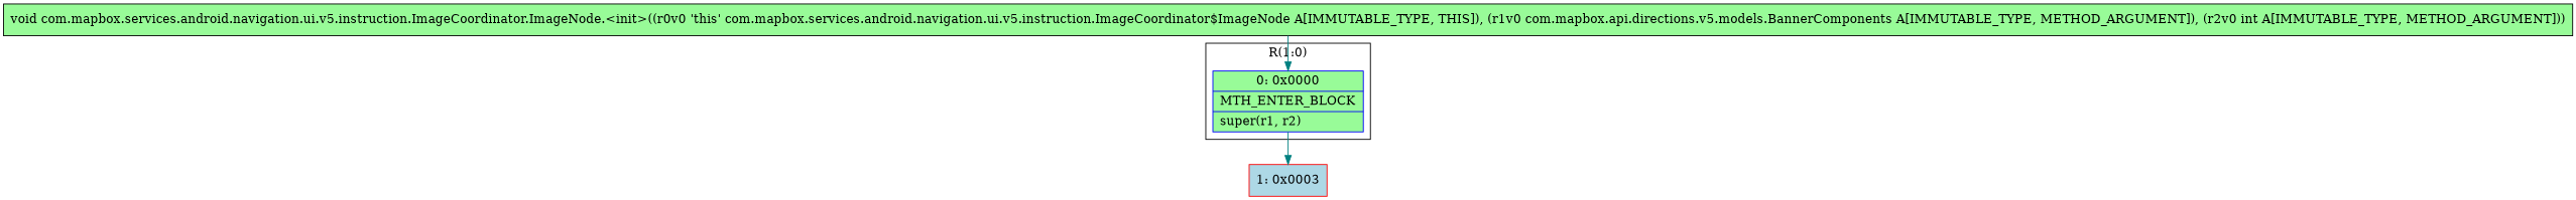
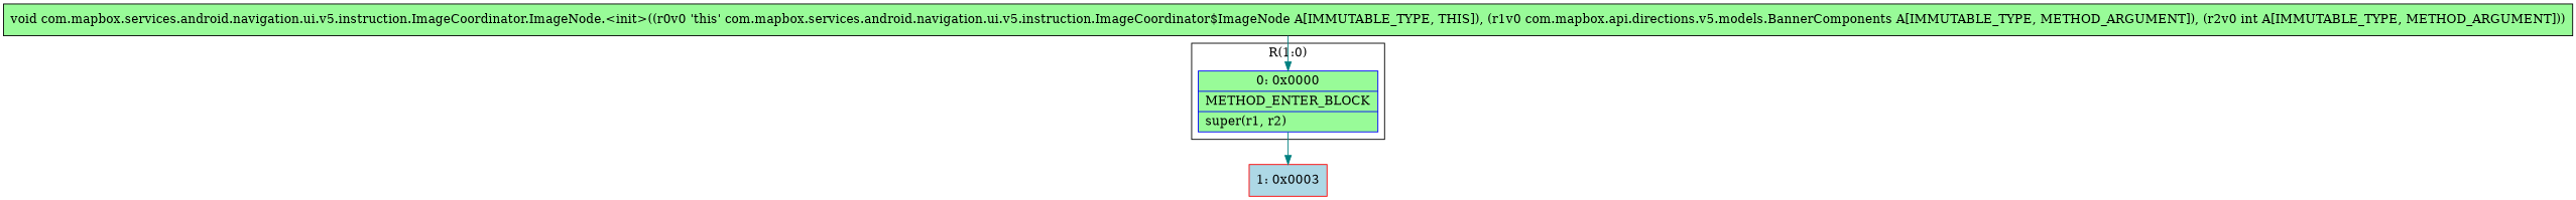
  digraph {
    node [shape=record style=filled fillcolor=palegreen]
    edge [color=teal]
-   n1 [color=blue label="{0\:\ 0x0000|MTH_ENTER_BLOCK\l|super(r1, r2)\l}"]
+   n1 [color=blue label="{0\:\ 0x0000|METHOD_ENTER_BLOCK\l|super(r1, r2)\l}"]
    n2 [color=red label="{1\:\ 0x0003}" fillcolor=lightblue]
    n3 [label="{void com.mapbox.services.android.navigation.ui.v5.instruction.ImageCoordinator.ImageNode.\<init\>((r0v0 'this' com.mapbox.services.android.navigation.ui.v5.instruction.ImageCoordinator$ImageNode A[IMMUTABLE_TYPE, THIS]), (r1v0 com.mapbox.api.directions.v5.models.BannerComponents A[IMMUTABLE_TYPE, METHOD_ARGUMENT]), (r2v0 int A[IMMUTABLE_TYPE, METHOD_ARGUMENT])) }"]
    subgraph cluster_1 {
      label="R(1:0)"
      n1
    }
    n1 -> n2
    n3 -> n1
  }
